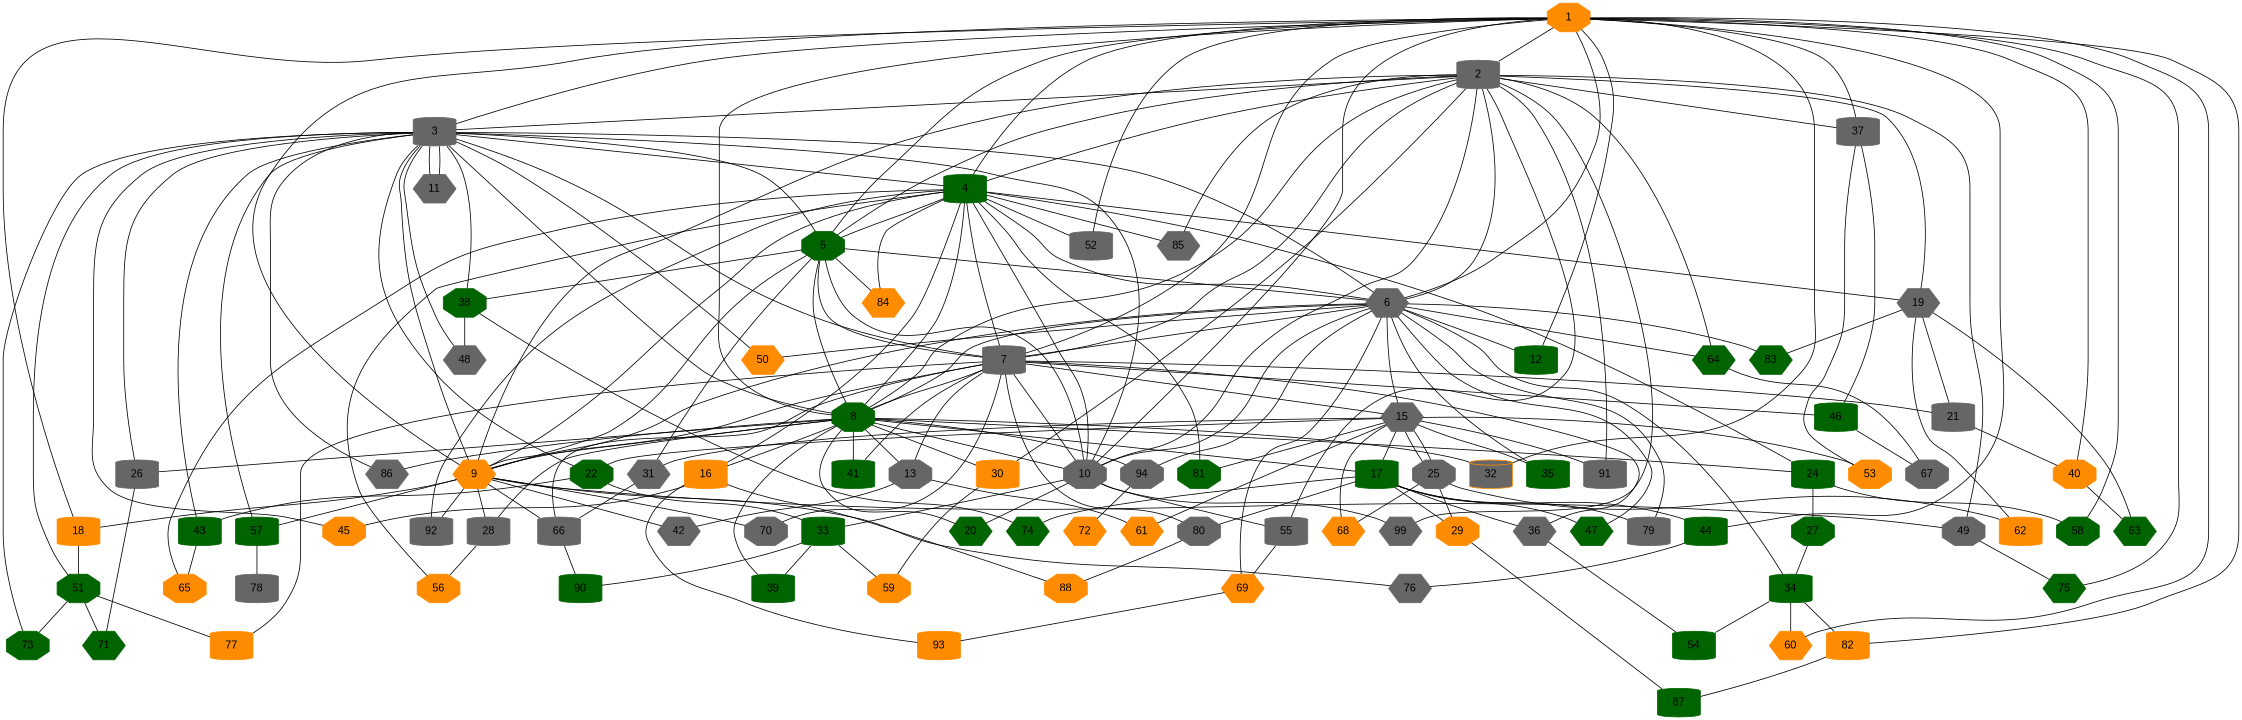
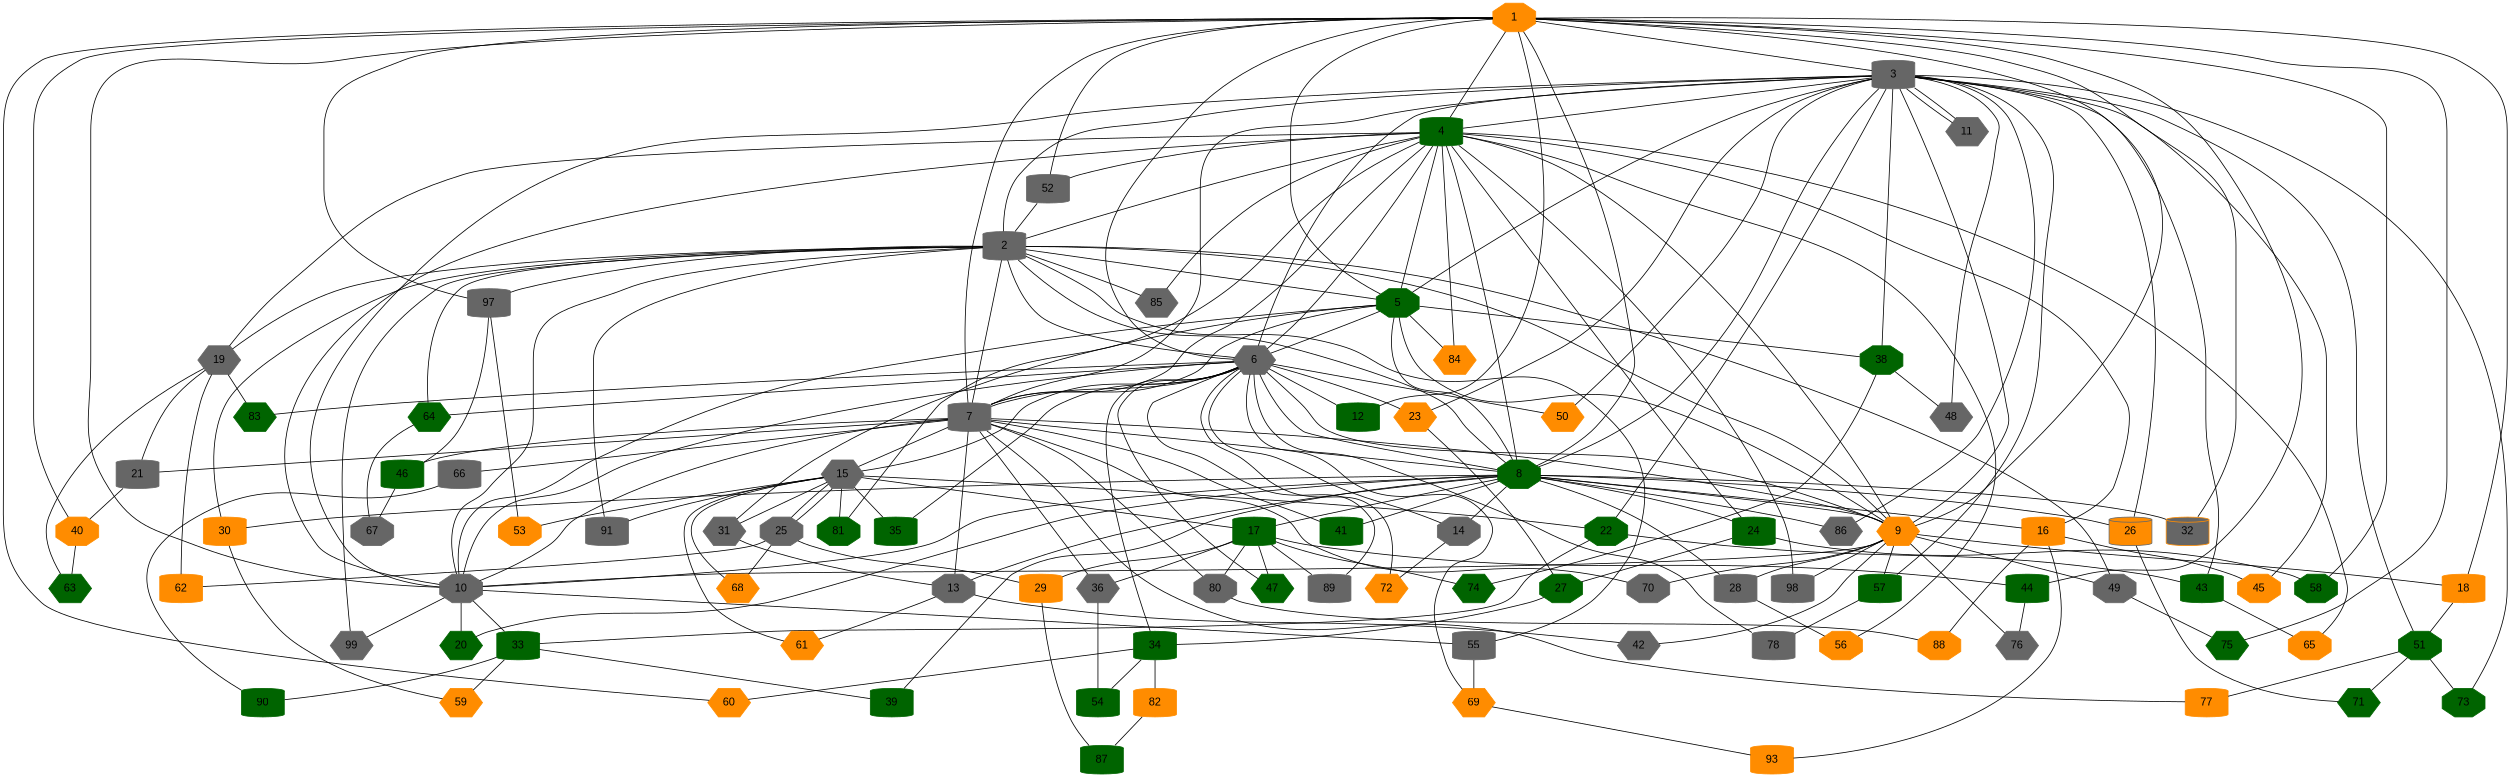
  graph {
    fontname="Liberation Sans"
    node [color=gray40 fontname="Liberation Sans" shape=cylinder style=filled]
    edge [fontname="Liberation Sans"]
    1 [color=darkorange shape=octagon]
    2
    3
    4 [color=darkgreen]
    5 [color=darkgreen shape=octagon]
    6 [shape=hexagon]
    7
    8 [color=darkgreen shape=octagon]
    9 [color=darkorange shape=hexagon]
    10 [shape=octagon]
    12 [color=darkgreen]
    18 [color=darkorange]
    32 [color=darkorange fillcolor=gray40]
-   37
+   37 [label=97]
    40 [color=darkorange shape=octagon]
    44 [color=darkgreen]
    52
    58 [color=darkgreen shape=octagon]
    60 [color=darkorange shape=hexagon]
    75 [color=darkgreen shape=hexagon]
    82 [color=darkorange]
    19 [shape=hexagon]
    30 [color=darkorange]
    49 [shape=octagon]
    55
    64 [color=darkgreen shape=hexagon]
    85 [shape=hexagon]
    n28 [label=99 shape=hexagon]
    91
    11 [shape=hexagon]
    22 [color=darkgreen shape=octagon]
-   26
+   23 [color=darkorange shape=hexagon]
+   26 [fillcolor=darkorange]
    38 [color=darkgreen shape=octagon]
    43 [color=darkgreen]
    45 [color=darkorange shape=octagon]
    48 [shape=hexagon]
    50 [color=darkorange shape=hexagon]
    51 [color=darkgreen shape=octagon]
    57 [color=darkgreen]
    73 [color=darkgreen shape=octagon]
    86 [shape=hexagon]
    16 [color=darkorange]
    24 [color=darkgreen]
    56 [color=darkorange shape=octagon]
    65 [color=darkorange shape=octagon]
    81 [color=darkgreen shape=octagon]
    84 [color=darkorange shape=hexagon]
-   92
+   92 [label=98]
    31 [shape=hexagon]
-   14 [shape=octagon label=94]
+   14 [shape=octagon]
    15 [shape=hexagon]
    34 [color=darkgreen]
    35 [color=darkgreen]
    47 [color=darkgreen shape=hexagon]
    69 [color=darkorange shape=hexagon]
    72 [color=darkorange shape=hexagon]
    78
-   79
+   79 [label=89]
    83 [color=darkgreen shape=hexagon]
    13 [shape=octagon]
    21
    36 [shape=hexagon]
    41 [color=darkgreen]
    46 [color=darkgreen]
    66
    70 [shape=octagon]
    77 [color=darkorange]
    80 [shape=octagon]
    17 [color=darkgreen]
    20 [color=darkgreen shape=hexagon]
    28
    39 [color=darkgreen]
    42 [shape=hexagon]
    76 [shape=hexagon]
    33 [color=darkgreen]
    53 [color=darkorange shape=octagon]
    63 [color=darkgreen shape=hexagon]
    87 [color=darkgreen]
    62 [color=darkorange]
-   59 [color=darkorange shape=octagon]
+   59 [color=darkorange shape=hexagon]
    67 [shape=octagon]
    27 [color=darkgreen shape=octagon]
    71 [color=darkgreen shape=hexagon]
    74 [color=darkgreen shape=hexagon]
    88 [color=darkorange shape=octagon]
    93 [color=darkorange]
    61 [color=darkorange shape=hexagon]
    25 [shape=octagon]
    68 [color=darkorange shape=hexagon]
    54 [color=darkgreen]
    90 [color=darkgreen]
-   29 [color=darkorange shape=octagon]
-   1 -- 2
+   29 [color=darkorange]
+   52 -- 2
    1 -- 3
    1 -- 4
    1 -- 5
    1 -- 6
    1 -- 7
    1 -- 8
    1 -- 9
    1 -- 10
    1 -- 12
    1 -- 18
    1 -- 32
    1 -- 37
    1 -- 40
    1 -- 44
    1 -- 52
    1 -- 58
    1 -- 60
    1 -- 75
-   1 -- 82
    2 -- 3
    2 -- 4
    2 -- 5
    2 -- 6
    2 -- 7
    2 -- 8
    2 -- 9
    2 -- 10
    2 -- 37
    2 -- 19
    2 -- 30
    2 -- 49
    2 -- 55
    2 -- 64
    2 -- 85
    2 -- n28
    2 -- 91
    3 -- 4
    3 -- 5
    3 -- 6
    3 -- 7
    3 -- 8
    3 -- 9
    3 -- 10
    3 -- 11
    3 -- 11
    3 -- 22
+   3 -- 23
    3 -- 26
    3 -- 38
    3 -- 43
    3 -- 45
    3 -- 48
    3 -- 50
    3 -- 51
    3 -- 57
    3 -- 73
    3 -- 86
    4 -- 5
    4 -- 6
    4 -- 7
    4 -- 8
    4 -- 9
    4 -- 10
    4 -- 52
    4 -- 19
    4 -- 85
    4 -- 16
    4 -- 24
    4 -- 56
    4 -- 65
    4 -- 81
    4 -- 84
    4 -- 92
    5 -- 6
    5 -- 7
    5 -- 8
    5 -- 9
    5 -- 10
    5 -- 38
    5 -- 84
    5 -- 31
    6 -- 7
    6 -- 8
    6 -- 9
    6 -- 10
    6 -- 12
    6 -- 64
+   6 -- 23
    6 -- 50
    6 -- 14
    6 -- 15
    6 -- 34
    6 -- 35
    6 -- 47
    6 -- 69
+   6 -- 72
+   6 -- 78
    6 -- 79
    6 -- 83
    7 -- 8
    7 -- 9
    7 -- 10
    7 -- 15
    7 -- 13
    7 -- 21
    7 -- 36
    7 -- 41
    7 -- 46
    7 -- 66
    7 -- 70
    7 -- 77
    7 -- 80
    8 -- 9
    8 -- 10
    8 -- 32
    8 -- 30
    8 -- 26
    8 -- 86
    8 -- 16
    8 -- 24
    8 -- 14
    8 -- 13
    8 -- 41
    8 -- 17
    8 -- 20
    8 -- 28
    8 -- 39
-   9 -- 66
+   9 -- 10
    9 -- 18
    9 -- 49
    9 -- 57
    9 -- 92
    9 -- 70
    9 -- 28
    9 -- 42
    9 -- 76
    10 -- 55
    10 -- n28
    10 -- 20
    10 -- 33
    18 -- 51
    37 -- 46
    37 -- 53
    40 -- 63
    44 -- 76
    82 -- 87
    19 -- 83
    19 -- 21
    19 -- 63
    19 -- 62
    30 -- 59
    49 -- 75
    55 -- 69
    64 -- 67
    22 -- 43
    22 -- 33
+   23 -- 27
    26 -- 71
    38 -- 48
    38 -- 74
    43 -- 65
    51 -- 73
    51 -- 77
    51 -- 71
    57 -- 78
    16 -- 45
    16 -- 88
    16 -- 93
    24 -- 58
    24 -- 27
-   31 -- 66
+   31 -- 13
    14 -- 72
    15 -- 91
    15 -- 22
    15 -- 81
    15 -- 31
    15 -- 35
    15 -- 17
    15 -- 53
    15 -- 61
    15 -- 25
    15 -- 25
    15 -- 68
    34 -- 60
    34 -- 82
    34 -- 54
    69 -- 93
    13 -- 42
    13 -- 61
    21 -- 40
    36 -- 54
    46 -- 67
    66 -- 90
    80 -- 88
    17 -- 44
    17 -- 47
    17 -- 79
    17 -- 36
    17 -- 80
    17 -- 74
    17 -- 29
    28 -- 56
    33 -- 39
    33 -- 59
    33 -- 90
    27 -- 34
    25 -- 62
    25 -- 68
    25 -- 29
    29 -- 87
  }
